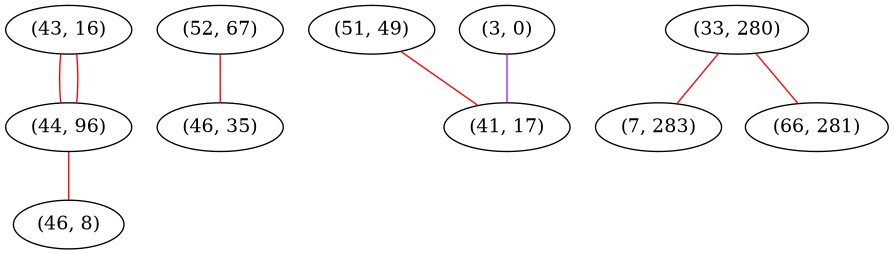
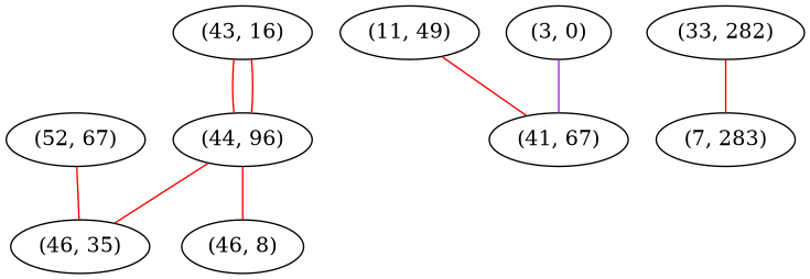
  graph {
    edge [color=red weight=1]
    n1 [label="(44, 96)"]
    "(43, 16)"
    "(46, 35)"
    "(46, 8)"
-   "(11, 49)" [label="(51, 49)"]
-   "(41, 17)"
-   "(33, 282)" [label="(33, 280)"]
+   "(11, 49)"
+   "(41, 17)" [label="(41, 67)"]
+   "(33, 282)"
    "(7, 283)"
-   "(66, 281)"
    n10 [label="(52, 67)"]
    n11 [label="(3, 0)"]
+   n1 -- "(46, 35)"
    n1 -- "(46, 8)"
    "(43, 16)" -- n1
    "(43, 16)" -- n1
    "(11, 49)" -- "(41, 17)"
    "(33, 282)" -- "(7, 283)"
-   "(33, 282)" -- "(66, 281)"
    n10 -- "(46, 35)"
    n11 -- "(41, 17)" [color=purple weight=4]
  }
